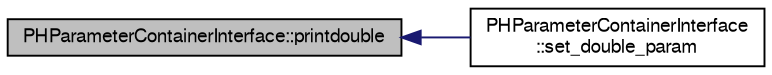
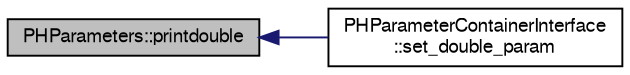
  digraph {
    rankdir=LR
    node [color=black fontname=FreeSans fontsize=10 shape=record]
-   n1 [fillcolor=grey75 fontcolor=black height=0.2 label="PHParameterContainerInterface::printdouble" style=filled width=0.4]
+   n1 [fillcolor=grey75 fontcolor=black height=0.2 label="PHParameters::printdouble" style=filled width=0.4]
    n2 [height=0.2 label="PHParameterContainerInterface\l::set_double_param" width=0.4]
    n1 -> n2 [color=midnightblue dir=back fontname=FreeSans fontsize=10 labelfontname=FreeSans labelfontsize=10 style=solid]
  }
